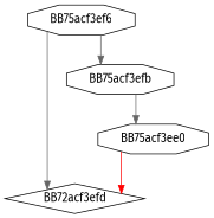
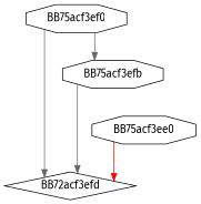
  digraph {
    fontname="Fira Sans"
    splines=ortho
    node [fontname="Fira Sans" shape=octagon]
    edge [color=gray40 fontname="Fira Sans"]
    n1 [label=BB72acf3efd shape=diamond]
    BB75acf3ee0
-   BB75acf3ef6
+   BB75acf3ef6 [label=BB75acf3ef0]
    BB75acf3efb
    BB75acf3ee0 -> n1 [color=red]
    BB75acf3ef6 -> n1
    BB75acf3ef6 -> BB75acf3efb
-   BB75acf3efb -> BB75acf3ee0
+   BB75acf3efb -> n1
  }
